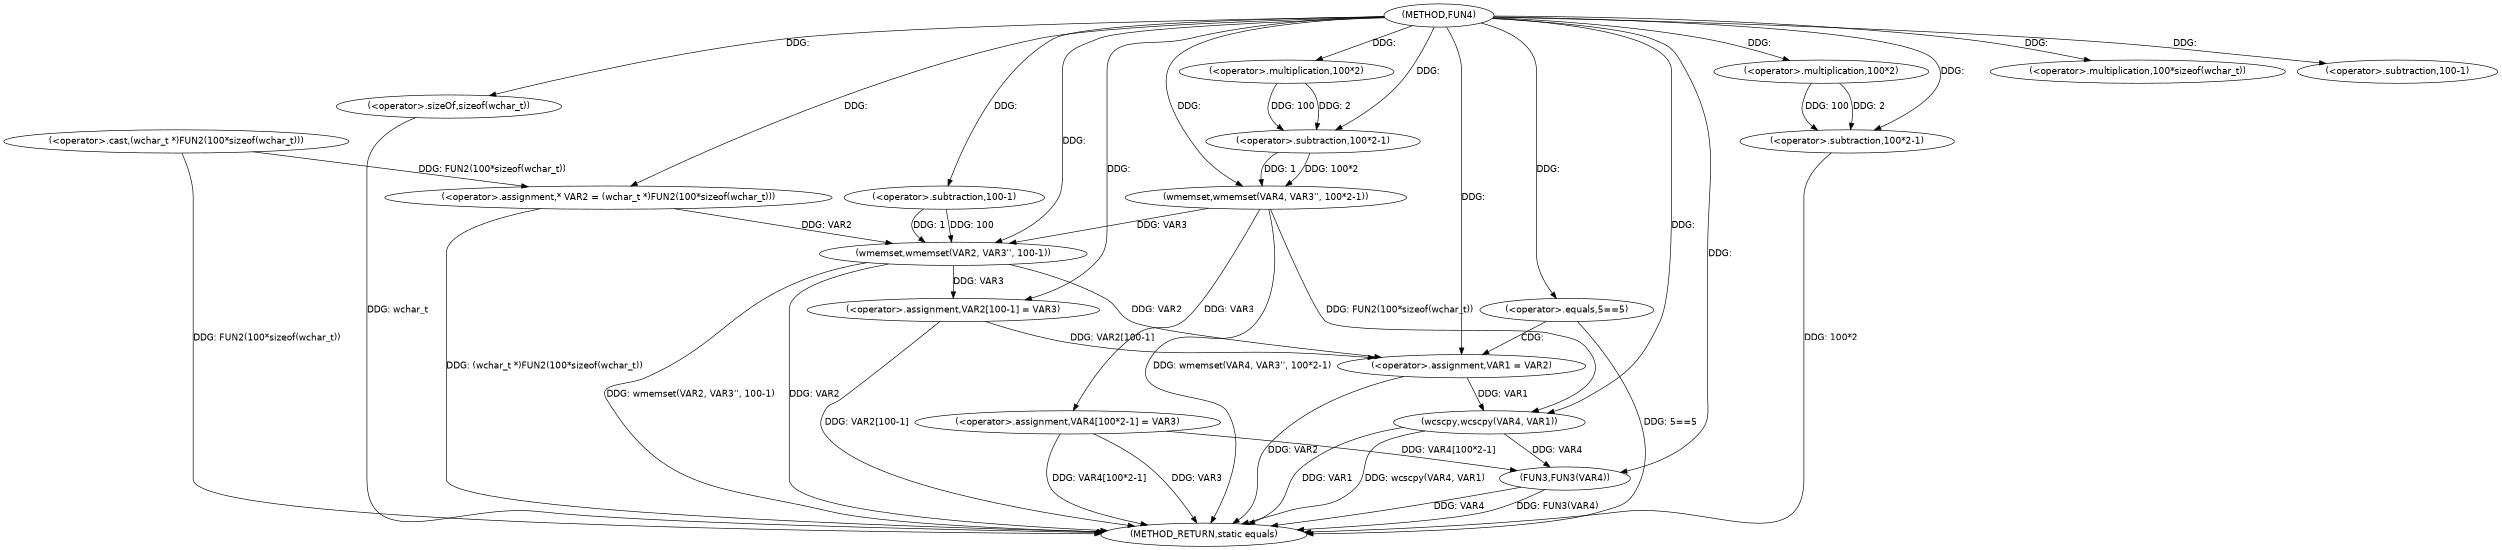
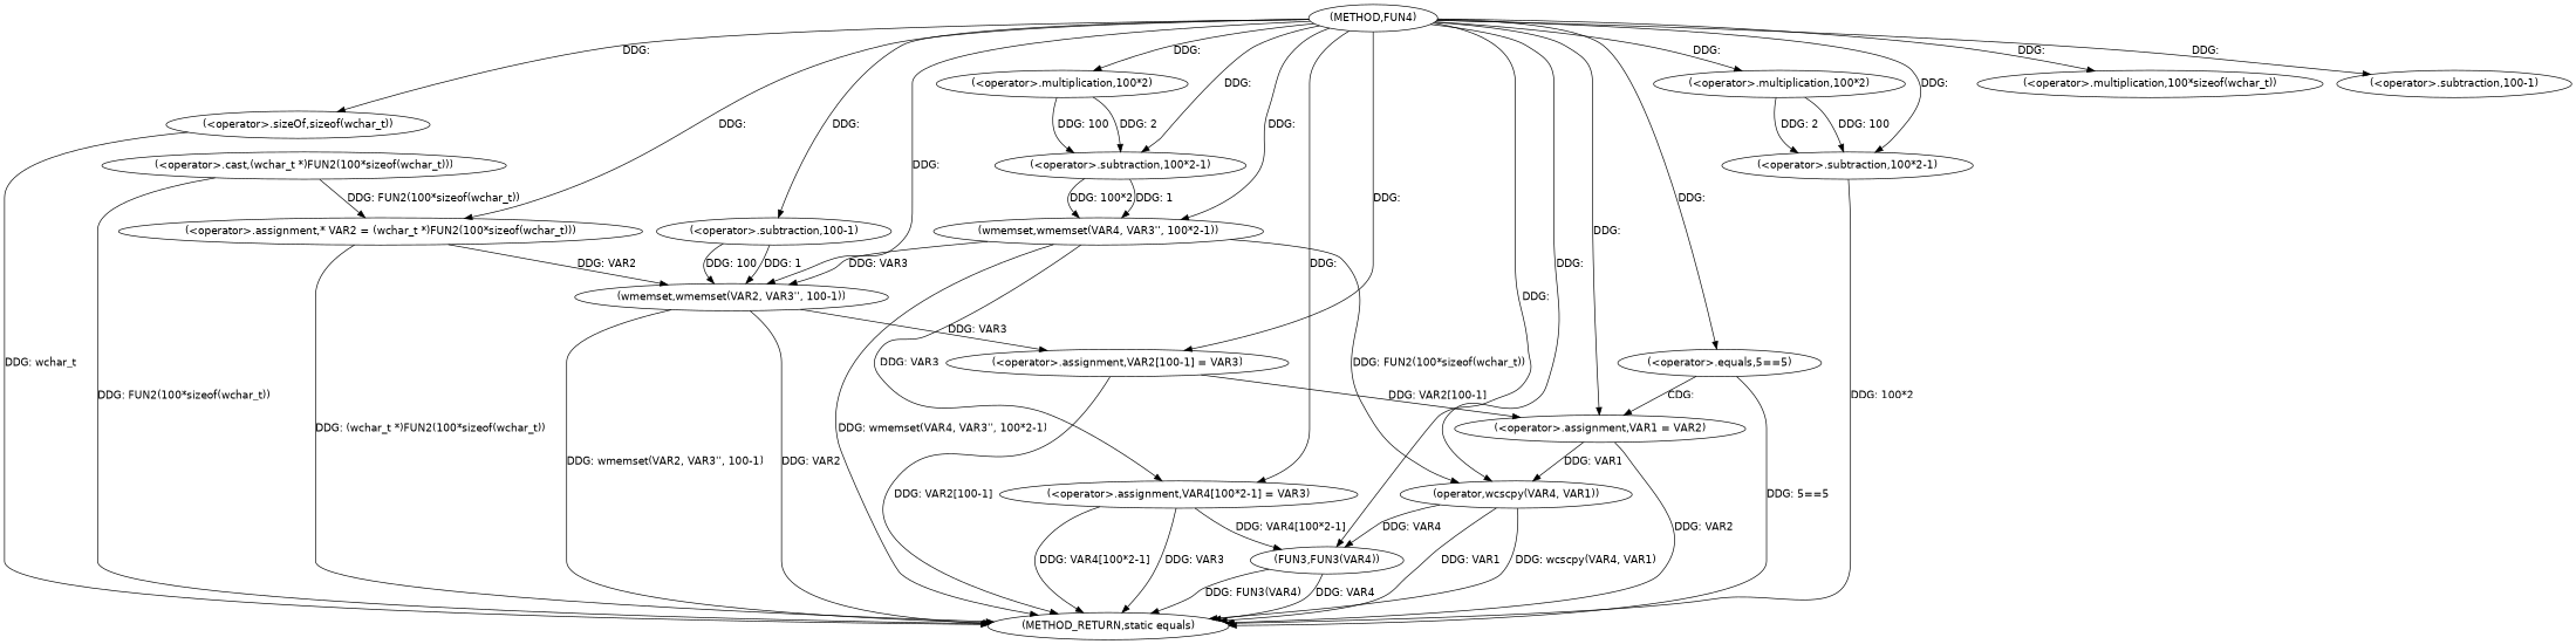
  digraph {
    fontname="DejaVu Sans"
    node [fontname="DejaVu Sans"]
    edge [fontname="DejaVu Sans"]
    n1 [label="(METHOD,FUN4)"]
    n2 [label="(<operator>.assignment,* VAR2 = (wchar_t *)FUN2(100*sizeof(wchar_t)))"]
    n3 [label="(<operator>.multiplication,100*sizeof(wchar_t))"]
    n4 [label="(<operator>.sizeOf,sizeof(wchar_t))"]
    n5 [label="(wmemset,wmemset(VAR2, VAR3'', 100-1))"]
    n6 [label="(<operator>.subtraction,100-1)"]
    n7 [label="(<operator>.assignment,VAR2[100-1] = VAR3)"]
    n8 [label="(<operator>.subtraction,100-1)"]
    n9 [label="(<operator>.equals,5==5)"]
    n10 [label="(<operator>.assignment,VAR1 = VAR2)"]
    n11 [label="(wmemset,wmemset(VAR4, VAR3'', 100*2-1))"]
    n12 [label="(<operator>.subtraction,100*2-1)"]
    n13 [label="(<operator>.multiplication,100*2)"]
    n14 [label="(<operator>.assignment,VAR4[100*2-1] = VAR3)"]
    n15 [label="(<operator>.subtraction,100*2-1)"]
    n16 [label="(<operator>.multiplication,100*2)"]
-   n17 [label="(wcscpy,wcscpy(VAR4, VAR1))"]
+   n17 [label="(operator,wcscpy(VAR4, VAR1))"]
    n18 [label="(FUN3,FUN3(VAR4))"]
    n19 [label="(METHOD_RETURN,static equals)"]
    n20 [label="(<operator>.cast,(wchar_t *)FUN2(100*sizeof(wchar_t)))"]
    n1 -> n2 [label="DDG: "]
    n1 -> n3 [label="DDG: "]
    n1 -> n4 [label="DDG: "]
    n1 -> n5 [label="DDG: "]
    n1 -> n6 [label="DDG: "]
    n1 -> n7 [label="DDG: "]
    n1 -> n8 [label="DDG: "]
    n1 -> n9 [label="DDG: "]
    n1 -> n10 [label="DDG: "]
    n1 -> n11 [label="DDG: "]
    n1 -> n12 [label="DDG: "]
    n1 -> n13 [label="DDG: "]
+   n1 -> n14 [label="DDG: "]
    n1 -> n15 [label="DDG: "]
    n1 -> n16 [label="DDG: "]
    n1 -> n17 [label="DDG: "]
    n1 -> n18 [label="DDG: "]
    n2 -> n5 [label="DDG: VAR2"]
    n2 -> n19 [label="DDG: (wchar_t *)FUN2(100*sizeof(wchar_t))"]
    n4 -> n19 [label="DDG: wchar_t"]
    n5 -> n7 [label="DDG: VAR3"]
-   n5 -> n10 [label="DDG: VAR2"]
    n5 -> n19 [label="DDG: VAR2"]
    n5 -> n19 [label="DDG: wmemset(VAR2, VAR3'', 100-1)"]
    n6 -> n5 [label="DDG: 100"]
    n6 -> n5 [label="DDG: 1"]
    n7 -> n10 [label="DDG: VAR2[100-1]"]
    n7 -> n19 [label="DDG: VAR2[100-1]"]
    n9 -> n10 [label="CDG: "]
    n9 -> n19 [label="DDG: 5==5"]
    n10 -> n17 [label="DDG: VAR1"]
    n10 -> n19 [label="DDG: VAR2"]
    n11 -> n5 [label="DDG: VAR3"]
    n11 -> n14 [label="DDG: VAR3"]
    n11 -> n17 [label="DDG: FUN2(100*sizeof(wchar_t))"]
    n11 -> n19 [label="DDG: wmemset(VAR4, VAR3'', 100*2-1)"]
    n12 -> n11 [label="DDG: 100*2"]
    n12 -> n11 [label="DDG: 1"]
    n13 -> n12 [label="DDG: 100"]
    n13 -> n12 [label="DDG: 2"]
    n14 -> n18 [label="DDG: VAR4[100*2-1]"]
    n14 -> n19 [label="DDG: VAR3"]
    n14 -> n19 [label="DDG: VAR4[100*2-1]"]
    n15 -> n19 [label="DDG: 100*2"]
    n16 -> n15 [label="DDG: 100"]
    n16 -> n15 [label="DDG: 2"]
    n17 -> n18 [label="DDG: VAR4"]
    n17 -> n19 [label="DDG: VAR1"]
    n17 -> n19 [label="DDG: wcscpy(VAR4, VAR1)"]
    n18 -> n19 [label="DDG: VAR4"]
    n18 -> n19 [label="DDG: FUN3(VAR4)"]
    n20 -> n2 [label="DDG: FUN2(100*sizeof(wchar_t))"]
    n20 -> n19 [label="DDG: FUN2(100*sizeof(wchar_t))"]
  }
